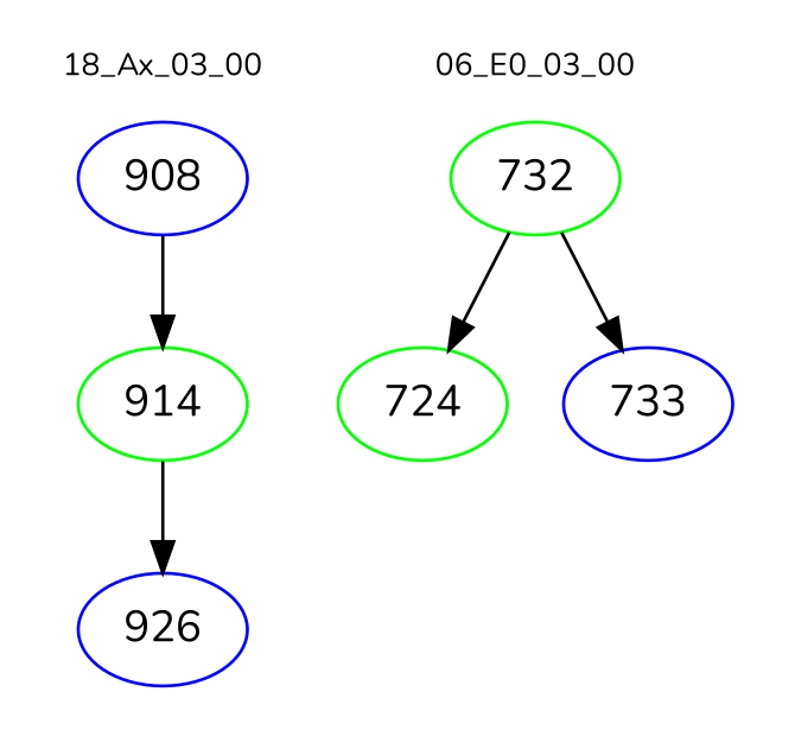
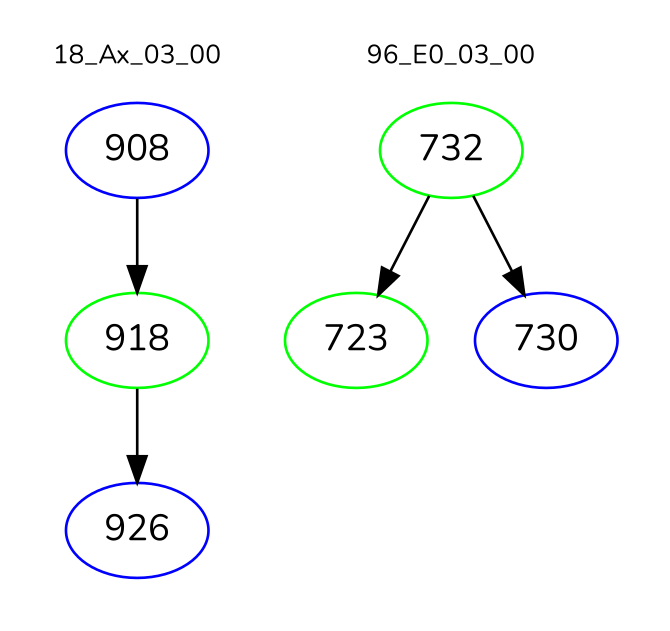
  digraph {
    fontname=Nunito
    node [color=blue fontname=Nunito]
    edge [color=black fontname=Nunito]
    n1 [label=908]
    n2 [label=926]
-   n3 [color=green label=914]
+   n3 [color=green label=918]
    n4 [color=green label=732]
-   n5 [color=green label=724]
-   n6 [label=733]
+   n5 [color=green label=723]
+   n6 [label=730]
    subgraph cluster_1 {
      color=white
      fontsize=10
      label="18_Ax_03_00"
      n1
      n2
      n3
    }
    subgraph cluster_2 {
      color=white
      fontsize=10
-     label="06_E0_03_00"
+     label="96_E0_03_00"
      n4
      n5
      n6
    }
    n1 -> n3
    n3 -> n2
    n4 -> n5
    n4 -> n6
  }
